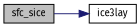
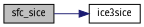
  digraph {
    rankdir=LR
    fontname="Fira Sans"
    node [color=black fontname="Fira Sans" fontsize=10 shape=record style=filled]
    n1 [fillcolor=grey75 fontcolor=black height=0.2 label=sfc_sice width=0.4]
-   n2 [fillcolor=white height=0.2 label=ice3lay width=0.4]
+   n2 [fillcolor=white height=0.2 label=ice3sice width=0.4]
    n1 -> n2 [color=midnightblue fontname="Fira Sans" fontsize=10 labelfontname=Helvetica labelfontsize=10 style=solid]
  }
